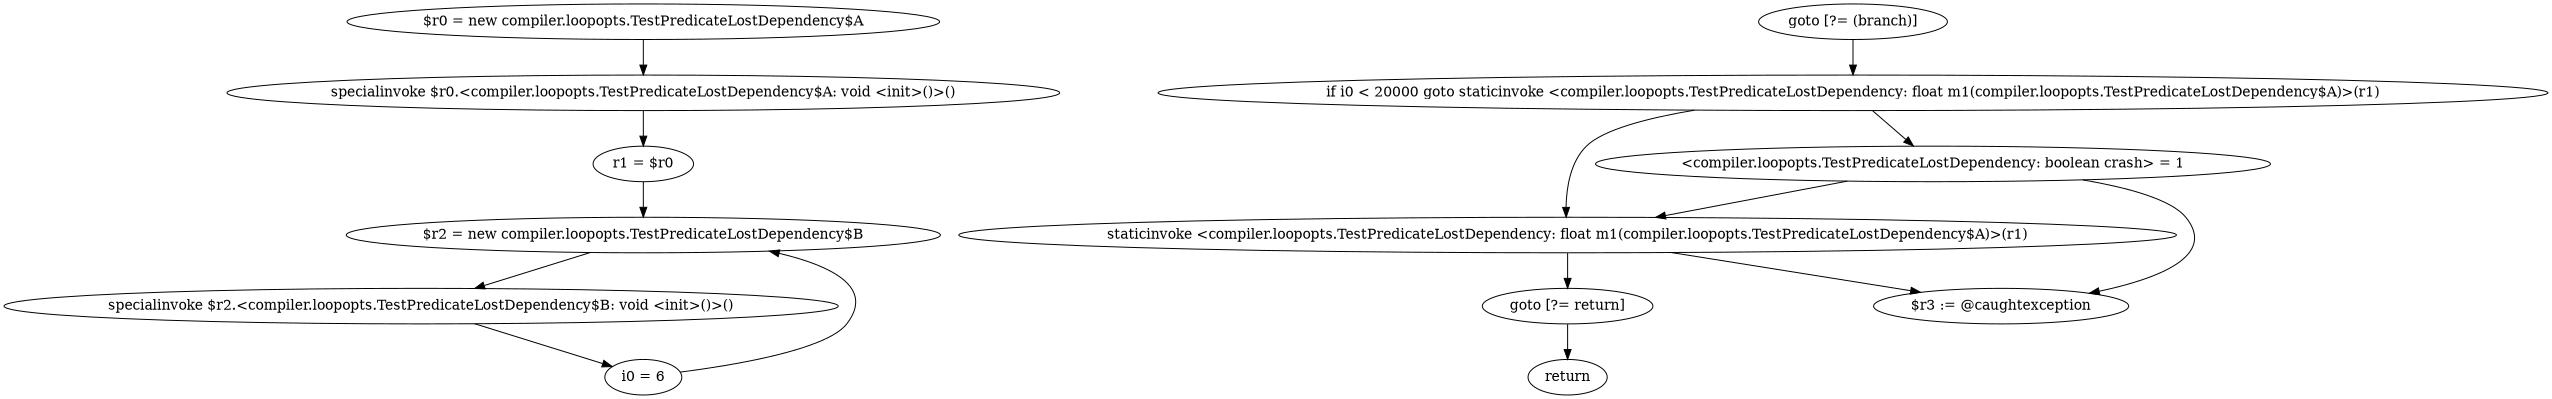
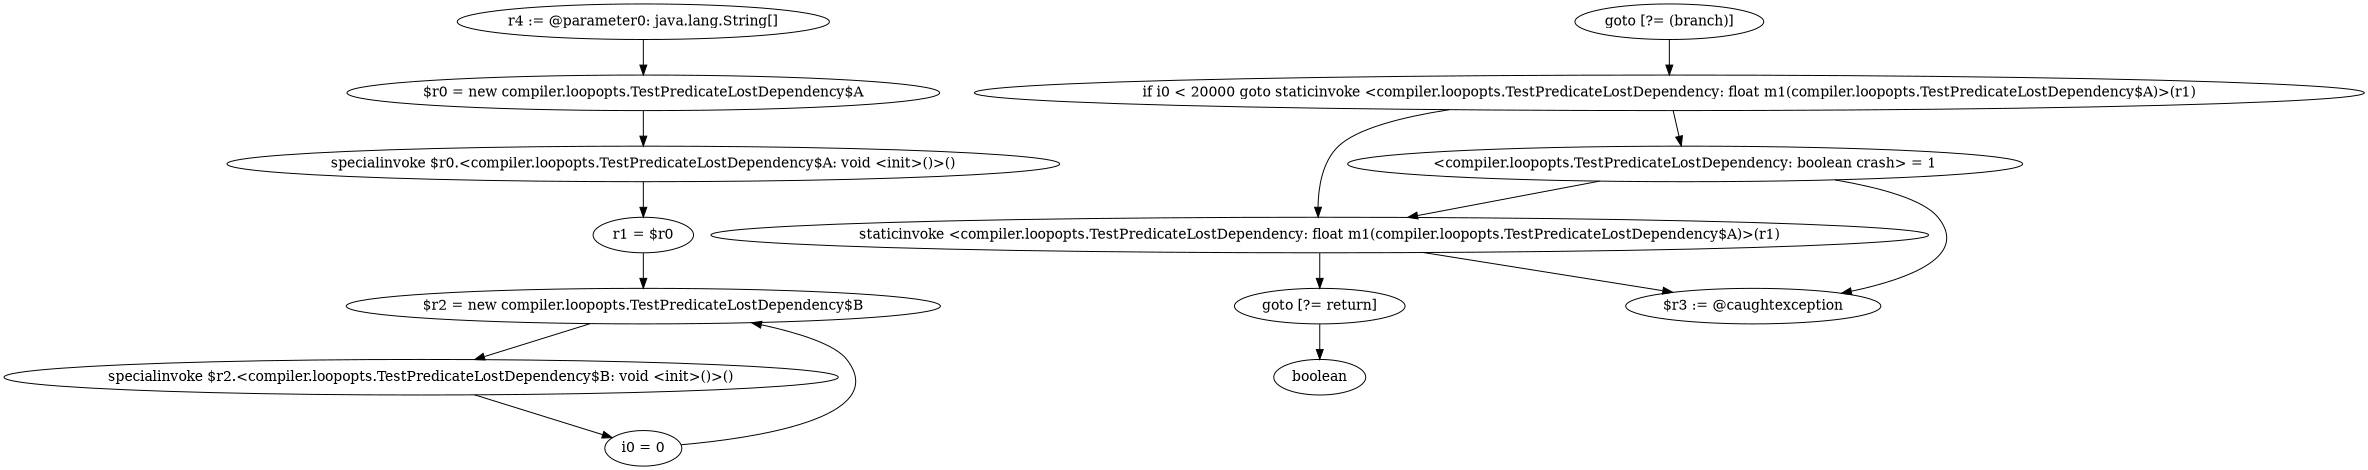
  digraph {
+   "r4 := @parameter0: java.lang.String[]"
    "$r0 = new compiler.loopopts.TestPredicateLostDependency$A"
    "specialinvoke $r0.<compiler.loopopts.TestPredicateLostDependency$A: void <init>()>()"
    "r1 = $r0"
    "$r2 = new compiler.loopopts.TestPredicateLostDependency$B"
    "specialinvoke $r2.<compiler.loopopts.TestPredicateLostDependency$B: void <init>()>()"
-   "i0 = 0" [label="i0 = 6"]
+   "i0 = 0"
    "goto [?= (branch)]"
    "if i0 < 20000 goto staticinvoke <compiler.loopopts.TestPredicateLostDependency: float m1(compiler.loopopts.TestPredicateLostDependency$A)>(r1)"
    "staticinvoke <compiler.loopopts.TestPredicateLostDependency: float m1(compiler.loopopts.TestPredicateLostDependency$A)>(r1)"
    "<compiler.loopopts.TestPredicateLostDependency: boolean crash> = 1"
    "goto [?= return]"
    "$r3 := @caughtexception"
-   return
+   return [label=boolean]
+   "r4 := @parameter0: java.lang.String[]" -> "$r0 = new compiler.loopopts.TestPredicateLostDependency$A"
    "$r0 = new compiler.loopopts.TestPredicateLostDependency$A" -> "specialinvoke $r0.<compiler.loopopts.TestPredicateLostDependency$A: void <init>()>()"
    "specialinvoke $r0.<compiler.loopopts.TestPredicateLostDependency$A: void <init>()>()" -> "r1 = $r0"
    "r1 = $r0" -> "$r2 = new compiler.loopopts.TestPredicateLostDependency$B"
    "$r2 = new compiler.loopopts.TestPredicateLostDependency$B" -> "specialinvoke $r2.<compiler.loopopts.TestPredicateLostDependency$B: void <init>()>()"
    "specialinvoke $r2.<compiler.loopopts.TestPredicateLostDependency$B: void <init>()>()" -> "i0 = 0"
    "i0 = 0" -> "$r2 = new compiler.loopopts.TestPredicateLostDependency$B"
    "goto [?= (branch)]" -> "if i0 < 20000 goto staticinvoke <compiler.loopopts.TestPredicateLostDependency: float m1(compiler.loopopts.TestPredicateLostDependency$A)>(r1)"
    "if i0 < 20000 goto staticinvoke <compiler.loopopts.TestPredicateLostDependency: float m1(compiler.loopopts.TestPredicateLostDependency$A)>(r1)" -> "staticinvoke <compiler.loopopts.TestPredicateLostDependency: float m1(compiler.loopopts.TestPredicateLostDependency$A)>(r1)"
    "if i0 < 20000 goto staticinvoke <compiler.loopopts.TestPredicateLostDependency: float m1(compiler.loopopts.TestPredicateLostDependency$A)>(r1)" -> "<compiler.loopopts.TestPredicateLostDependency: boolean crash> = 1"
    "staticinvoke <compiler.loopopts.TestPredicateLostDependency: float m1(compiler.loopopts.TestPredicateLostDependency$A)>(r1)" -> "goto [?= return]"
    "staticinvoke <compiler.loopopts.TestPredicateLostDependency: float m1(compiler.loopopts.TestPredicateLostDependency$A)>(r1)" -> "$r3 := @caughtexception"
    "<compiler.loopopts.TestPredicateLostDependency: boolean crash> = 1" -> "staticinvoke <compiler.loopopts.TestPredicateLostDependency: float m1(compiler.loopopts.TestPredicateLostDependency$A)>(r1)"
    "<compiler.loopopts.TestPredicateLostDependency: boolean crash> = 1" -> "$r3 := @caughtexception"
    "goto [?= return]" -> return
  }
